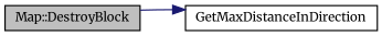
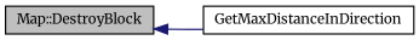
  digraph {
    rankdir=LR
    fontname=Merriweather
    node [color=black fontname=Merriweather fontsize=10 shape=record style=filled]
    n1 [fillcolor=grey75 fontcolor=black height=0.2 label="Map::DestroyBlock" width=0.4]
    n2 [fillcolor=white height=0.2 label=GetMaxDistanceInDirection width=0.4]
-   n2 -> n1 [color=midnightblue dir=back fontname=Merriweather fontsize=10 labelfontname=Helvetica labelfontsize=10 style=solid]
+   n1 -> n2 [color=midnightblue dir=back fontname=Merriweather fontsize=10 labelfontname=Helvetica labelfontsize=10 style=solid]
  }
